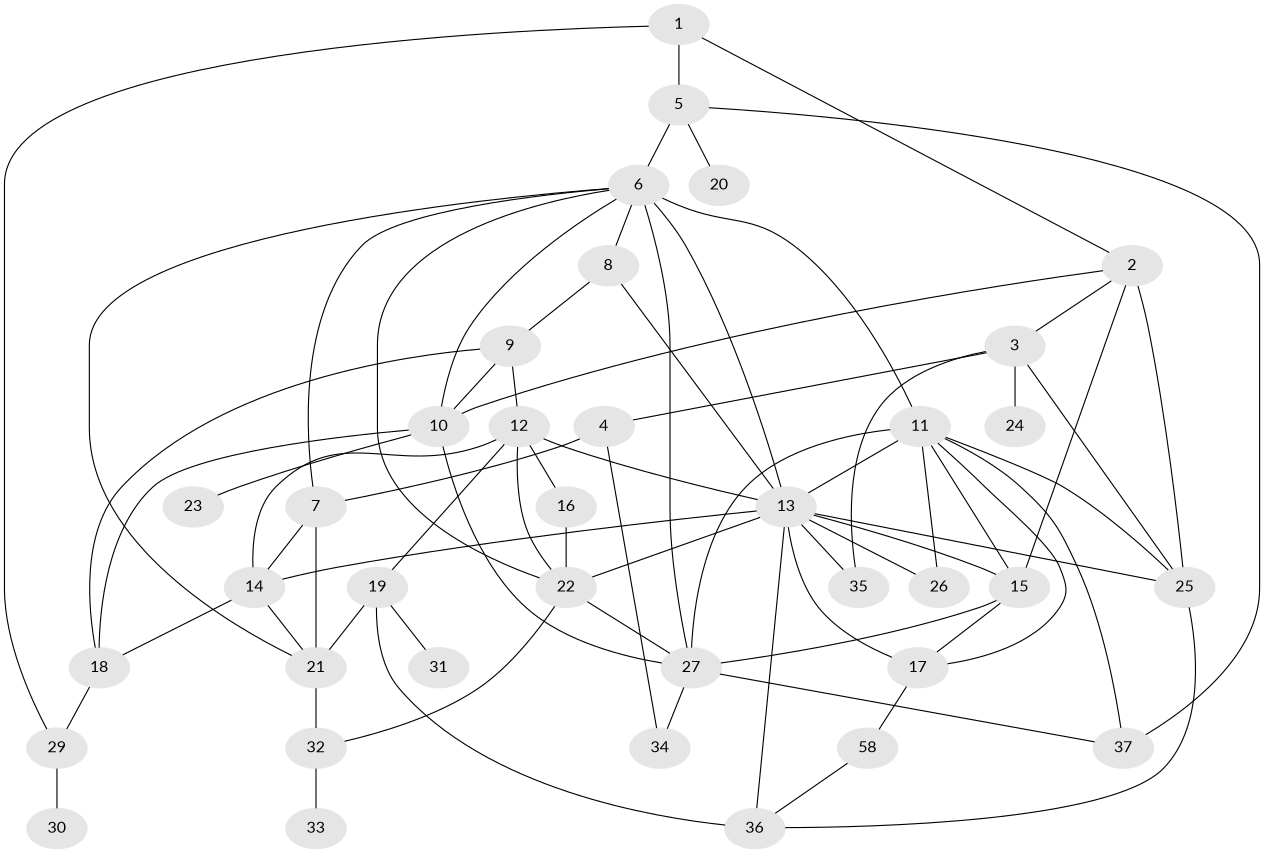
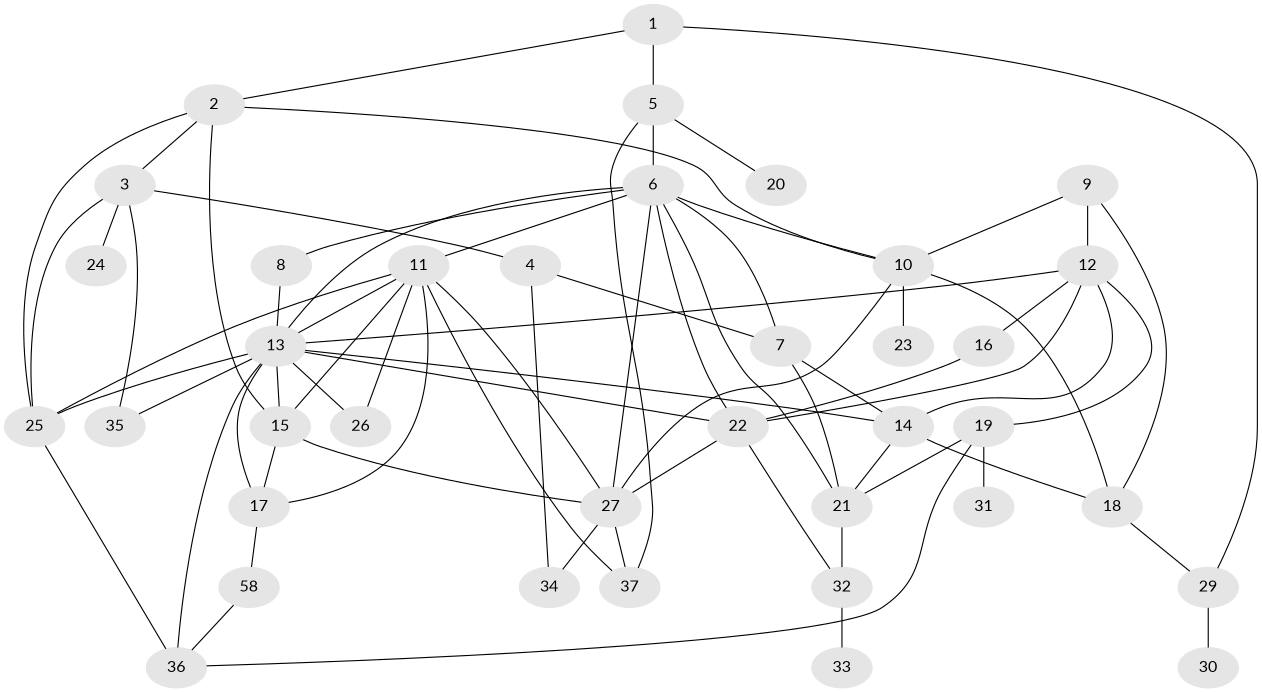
  graph {
    fontname=Lato
    node [color=gray90 fontname=Lato style=filled]
    edge [fontname=Lato weight=1.0]
    1
    2
    5
    29
    3
    10
    15
    25
    6
    20
    37
    30
    4
    24
    35
    27
    18
    23
    17
    36
    7
    34
    21
    14
    8
    11
    13
    22
    9
    26
    32
    12
    16
    19
    n35 [label=58]
    31
    33
    1 -- 2
    1 -- 5
    1 -- 29
    2 -- 3
    2 -- 10
    2 -- 15
    2 -- 25
    5 -- 6 [weight=2.0]
    5 -- 20
    5 -- 37
    29 -- 30
    3 -- 25
    3 -- 4
    3 -- 24 [weight=2.0]
    3 -- 35
    10 -- 27
    10 -- 18
    10 -- 23 [weight=2.0]
    15 -- 27
    15 -- 17
    25 -- 36
    6 -- 10
    6 -- 27
    6 -- 7
    6 -- 21
    6 -- 8
    6 -- 11 [weight=2.0]
    6 -- 13
    6 -- 22
    4 -- 7 [weight=2.0]
    4 -- 34
    27 -- 37
    27 -- 34
    18 -- 29
    17 -- n35
    7 -- 21
    7 -- 14
    21 -- 32 [weight=2.0]
    14 -- 18
    14 -- 21
    8 -- 13
-   8 -- 9
    11 -- 15
    11 -- 25
    11 -- 37
    11 -- 27 [weight=2.0]
    11 -- 17
    11 -- 13 [weight=2.0]
    11 -- 26 [weight=2.0]
    13 -- 15
    13 -- 25 [weight=2.0]
    13 -- 35
    13 -- 17
    13 -- 36 [weight=2.0]
    13 -- 14
    13 -- 22 [weight=2.0]
    13 -- 26
    22 -- 27
    22 -- 32
    9 -- 10
    9 -- 18
    9 -- 12
    32 -- 33
    12 -- 14
    12 -- 13
    12 -- 22
    12 -- 16
    12 -- 19
    16 -- 22 [weight=2.0]
    19 -- 36
    19 -- 21
    19 -- 31 [weight=2.0]
    n35 -- 36
  }
